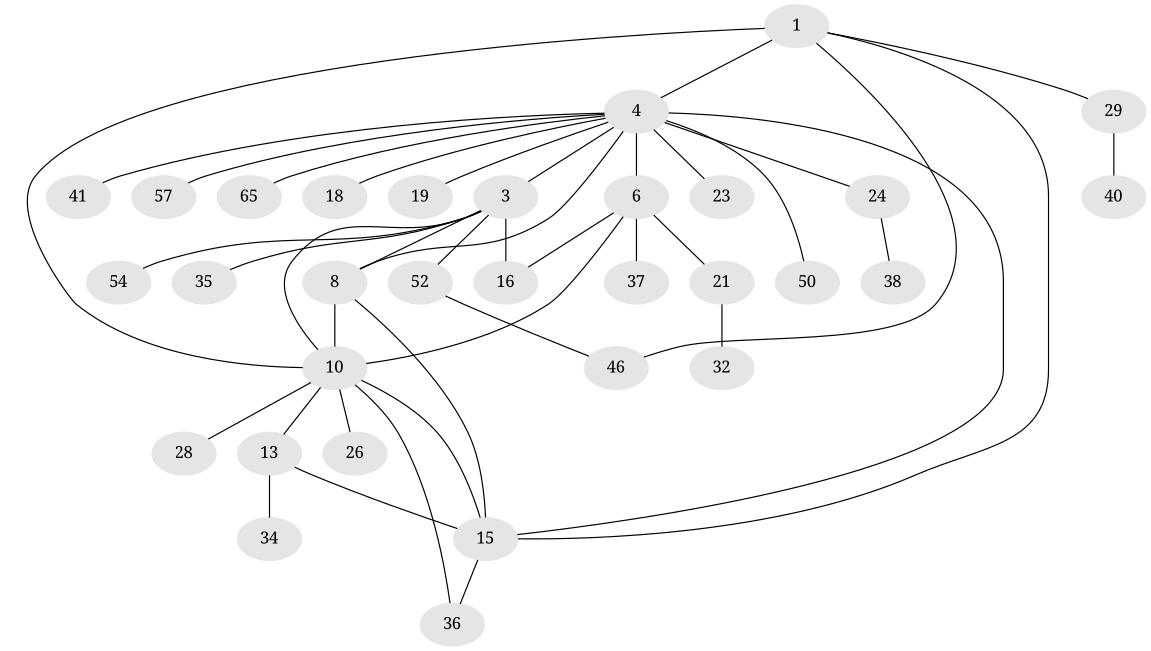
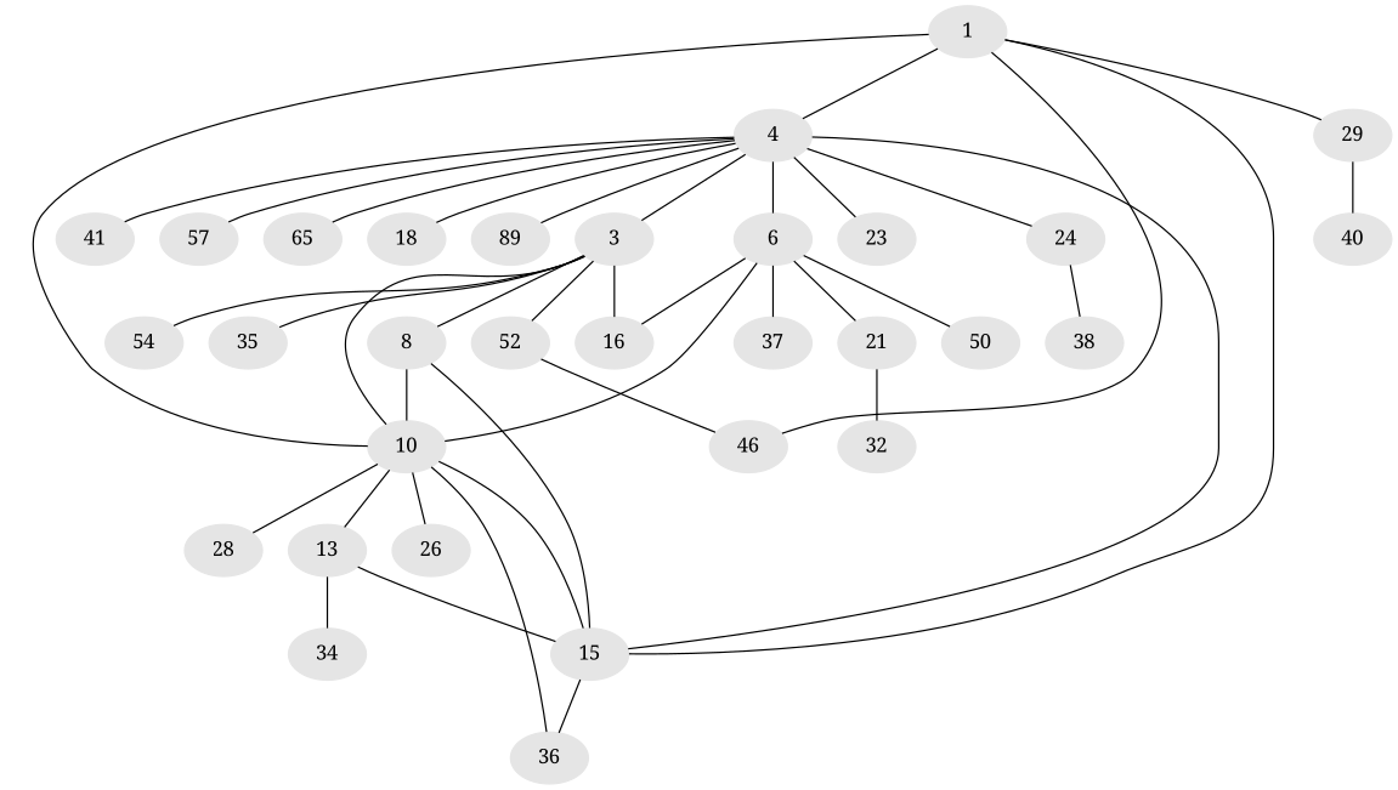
  graph {
    fontname="Noto Serif"
    node [color=gray90 fontname="Noto Serif" style=filled]
    edge [fontname="Noto Serif"]
    1 [super="+2+22+3"]
    4 [super="+17+9+5"]
    10 [super="+11"]
    15 [super="+51+42"]
    29 [super="+58"]
    46 [super="+53"]
    6
    n8 [label=3 super="+25"]
    8 [super="+20"]
    18 [super="+55+45+64"]
-   19
+   19 [label=89]
    23
    24
    n14 [label=41]
    50
    57
    65
    13 [super="+14+27+48+63+61+56+59"]
    26
    28 [super="+39"]
    36
    40
    16 [super="+35"]
    21
    37
    n26 [label=35]
    52
    54
    38
    32 [super="+47"]
    34
    1 -- 4 [weight=2]
    1 -- 10
    1 -- 15
    1 -- 29
    1 -- 46
    4 -- 15
    4 -- 6 [weight=2]
    4 -- n8
-   4 -- 8
    4 -- 18
    4 -- 19
    4 -- 23
    4 -- 24
    4 -- n14
-   4 -- 50
+   6 -- 50
    4 -- 57
    4 -- 65
    10 -- 15
    10 -- 13
    10 -- 26
    10 -- 28
    10 -- 36
    15 -- 36
    29 -- 40
    6 -- 10
    6 -- 16
    6 -- 21
    6 -- 37
    n8 -- 10
    n8 -- 8
    n8 -- 16
    n8 -- n26
    n8 -- 52
    n8 -- 54
    8 -- 10
    8 -- 15
    24 -- 38
    13 -- 15 [weight=2]
    13 -- 34
    21 -- 32
    52 -- 46
  }
